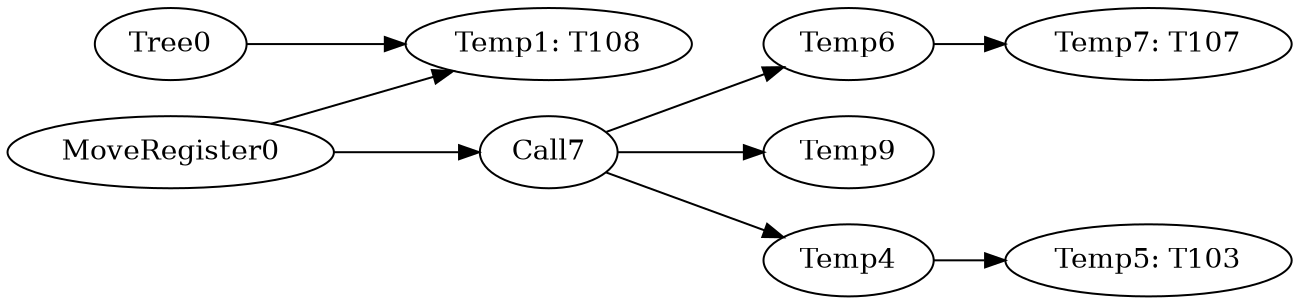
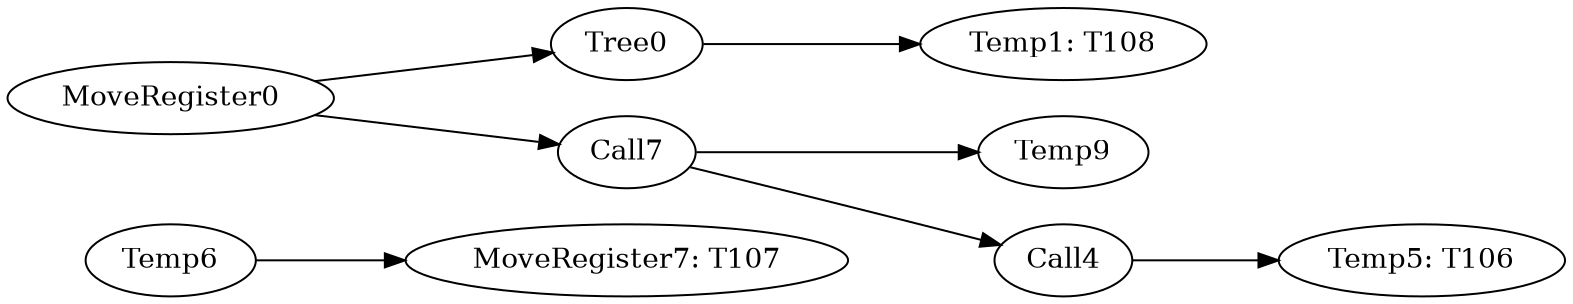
  digraph {
    ordering=out
    rankdir=LR
    Temp6
-   "Temp7: T107"
+   "Temp7: T107" [label="MoveRegister7: T107"]
    n3 [label=Tree0]
    "Temp1: T108"
    n5 [label=Temp9]
    MoveRegister0
    n7 [label=Call7]
-   Temp4
-   "Temp5: T106" [label="Temp5: T103"]
+   Temp4 [label=Call4]
+   "Temp5: T106"
    Temp6 -> "Temp7: T107"
    n3 -> "Temp1: T108"
-   MoveRegister0 -> "Temp1: T108"
+   MoveRegister0 -> n3
    MoveRegister0 -> n7
-   n7 -> Temp6
    n7 -> n5
    n7 -> Temp4
    Temp4 -> "Temp5: T106"
  }
